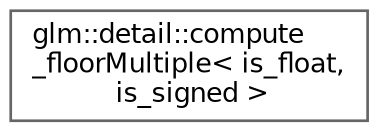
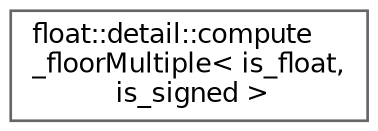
  digraph {
    rankdir=LR
-   n1 [color=grey40 fillcolor=white fontname=Helvetica fontsize=10 height=0.2 label="glm::detail::compute\l_floorMultiple\< is_float,\l is_signed \>" shape=box style=filled width=0.4]
+   n1 [color=grey40 fillcolor=white fontname=Helvetica fontsize=10 height=0.2 label="float::detail::compute\l_floorMultiple\< is_float,\l is_signed \>" shape=box style=filled width=0.4]
  }
